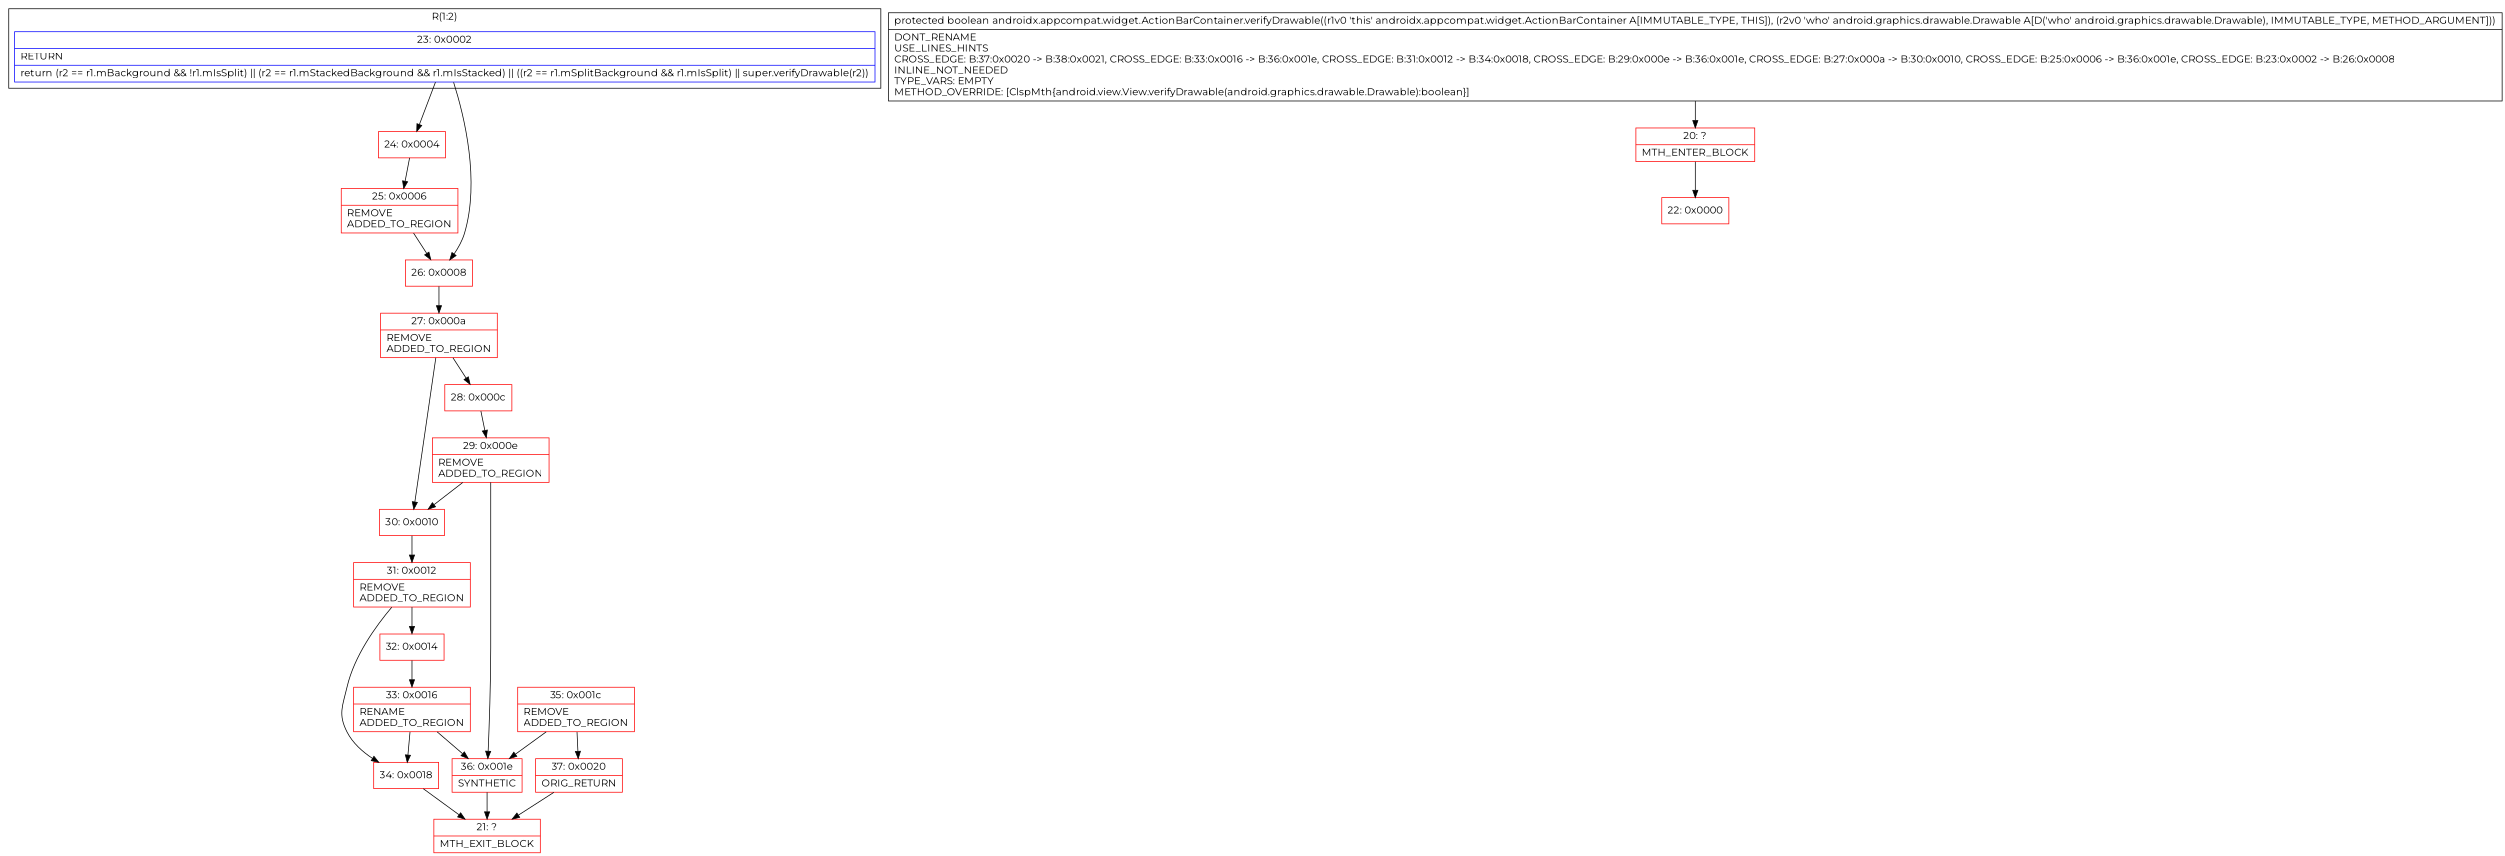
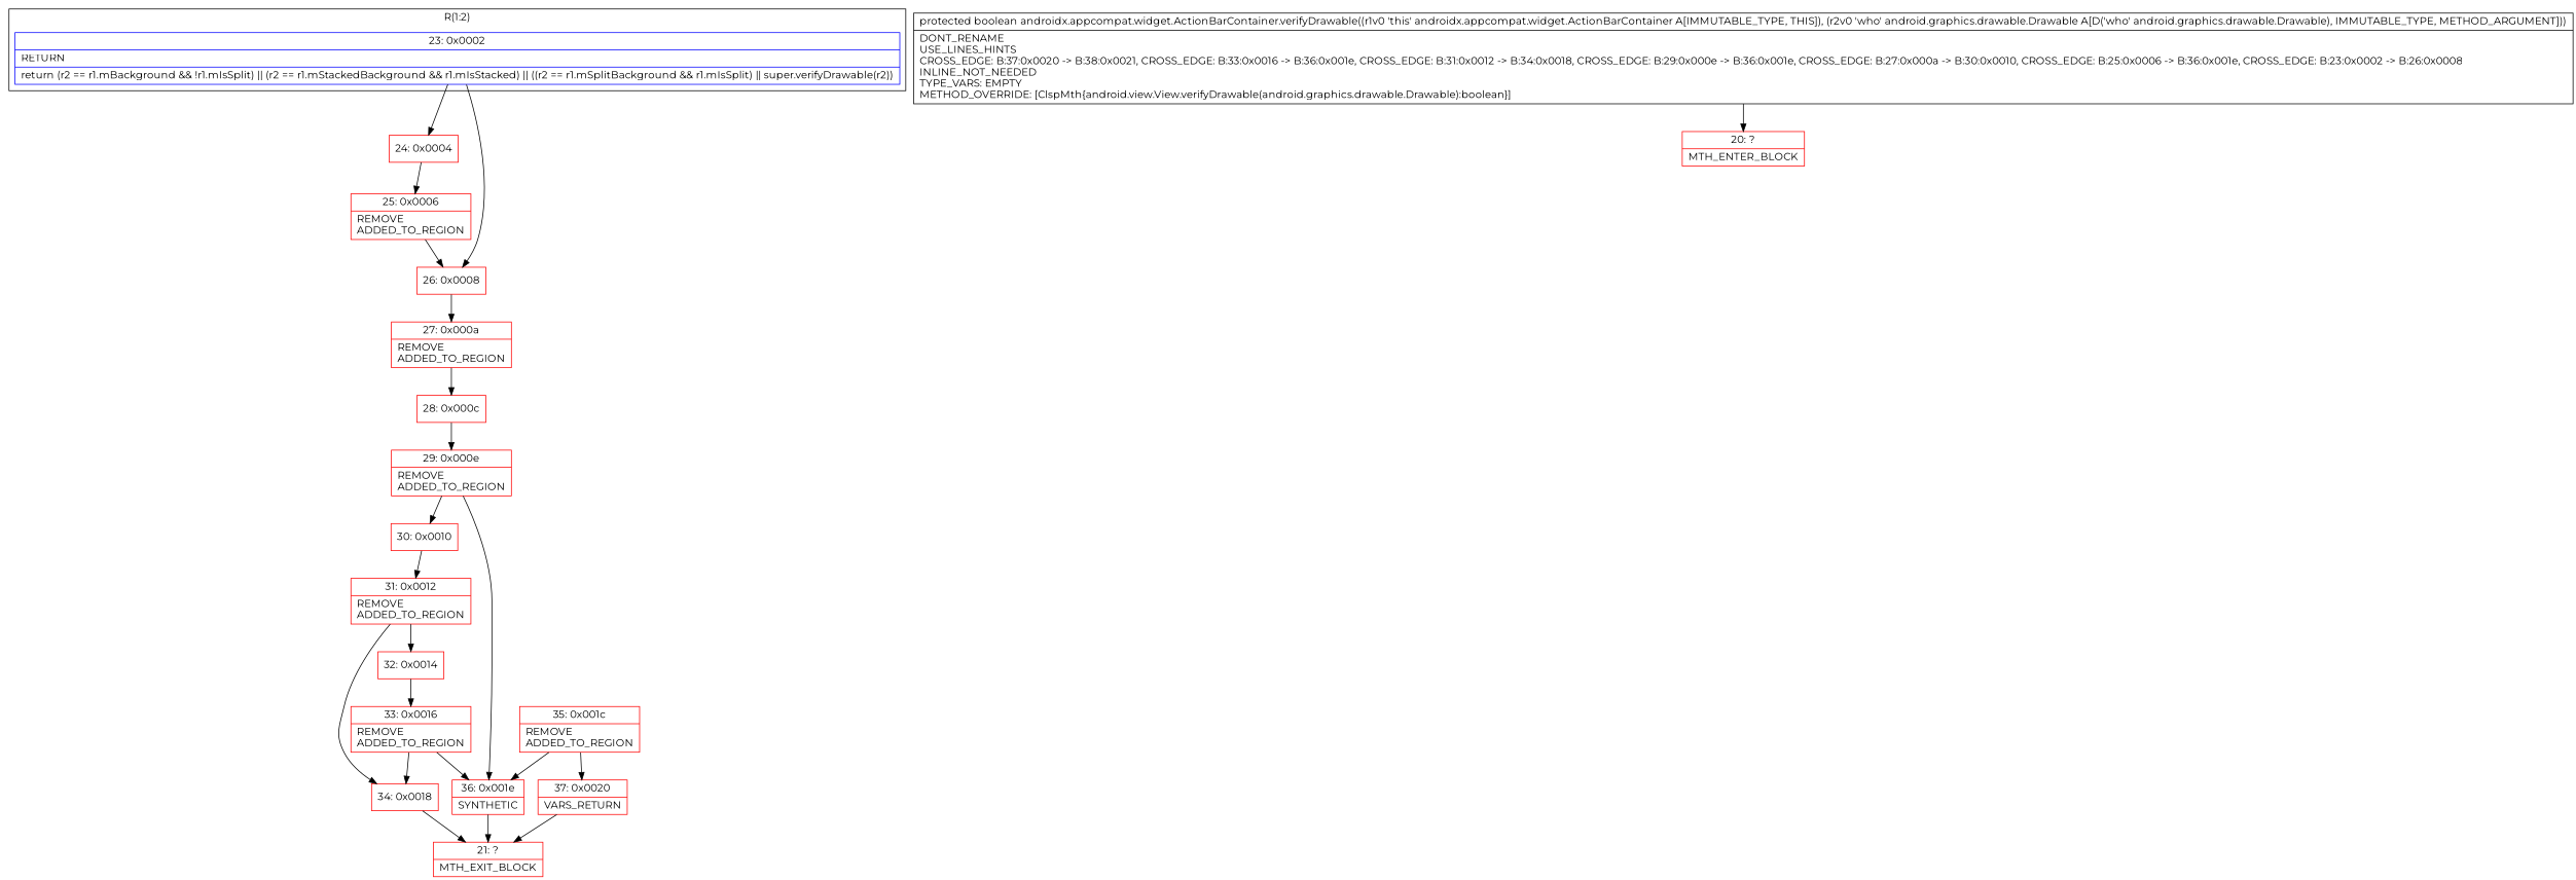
  digraph {
    fontname=Montserrat
    node [color=red fontname=Montserrat shape=record]
    edge [fontname=Montserrat]
    n1 [color=blue label="{23\:\ 0x0002|RETURN\l|return (r2 == r1.mBackground && !r1.mIsSplit) \|\| (r2 == r1.mStackedBackground && r1.mIsStacked) \|\| ((r2 == r1.mSplitBackground && r1.mIsSplit) \|\| super.verifyDrawable(r2))\l}"]
    n2 [label="{24\:\ 0x0004}"]
    n3 [label="{26\:\ 0x0008}"]
    n4 [label="{25\:\ 0x0006|REMOVE\lADDED_TO_REGION\l}"]
    n5 [label="{27\:\ 0x000a|REMOVE\lADDED_TO_REGION\l}"]
    n6 [label="{20\:\ ?|MTH_ENTER_BLOCK\l}"]
-   n7 [label="{22\:\ 0x0000}"]
    n8 [label="{36\:\ 0x001e|SYNTHETIC\l}"]
    n9 [label="{21\:\ ?|MTH_EXIT_BLOCK\l}"]
    n10 [label="{28\:\ 0x000c}"]
    n11 [label="{30\:\ 0x0010}"]
    n12 [label="{29\:\ 0x000e|REMOVE\lADDED_TO_REGION\l}"]
    n13 [label="{31\:\ 0x0012|REMOVE\lADDED_TO_REGION\l}"]
    n14 [label="{32\:\ 0x0014}"]
    n15 [label="{34\:\ 0x0018}"]
-   n16 [label="{33\:\ 0x0016|RENAME\lADDED_TO_REGION\l}"]
+   n16 [label="{33\:\ 0x0016|REMOVE\lADDED_TO_REGION\l}"]
    n17 [label="{35\:\ 0x001c|REMOVE\lADDED_TO_REGION\l}"]
-   n18 [label="{37\:\ 0x0020|ORIG_RETURN\l}"]
+   n18 [label="{37\:\ 0x0020|VARS_RETURN\l}"]
    n19 [label="{protected boolean androidx.appcompat.widget.ActionBarContainer.verifyDrawable((r1v0 'this' androidx.appcompat.widget.ActionBarContainer A[IMMUTABLE_TYPE, THIS]), (r2v0 'who' android.graphics.drawable.Drawable A[D('who' android.graphics.drawable.Drawable), IMMUTABLE_TYPE, METHOD_ARGUMENT]))  | DONT_RENAME\lUSE_LINES_HINTS\lCROSS_EDGE: B:37:0x0020 \-\> B:38:0x0021, CROSS_EDGE: B:33:0x0016 \-\> B:36:0x001e, CROSS_EDGE: B:31:0x0012 \-\> B:34:0x0018, CROSS_EDGE: B:29:0x000e \-\> B:36:0x001e, CROSS_EDGE: B:27:0x000a \-\> B:30:0x0010, CROSS_EDGE: B:25:0x0006 \-\> B:36:0x001e, CROSS_EDGE: B:23:0x0002 \-\> B:26:0x0008\lINLINE_NOT_NEEDED\lTYPE_VARS: EMPTY\lMETHOD_OVERRIDE: [ClspMth\{android.view.View.verifyDrawable(android.graphics.drawable.Drawable):boolean\}]\l}" color=""]
    subgraph cluster_1 {
      label="R(1:2)"
      n1
    }
    n1 -> n2
    n1 -> n3
    n2 -> n4
    n3 -> n5
    n4 -> n3
    n5 -> n10
-   n5 -> n11
-   n6 -> n7
    n8 -> n9
    n10 -> n12
    n11 -> n13
    n12 -> n8
    n12 -> n11
    n13 -> n14
    n13 -> n15
    n14 -> n16
    n15 -> n9
    n16 -> n8
    n16 -> n15
    n17 -> n8
    n17 -> n18
    n18 -> n9
    n19 -> n6
  }
